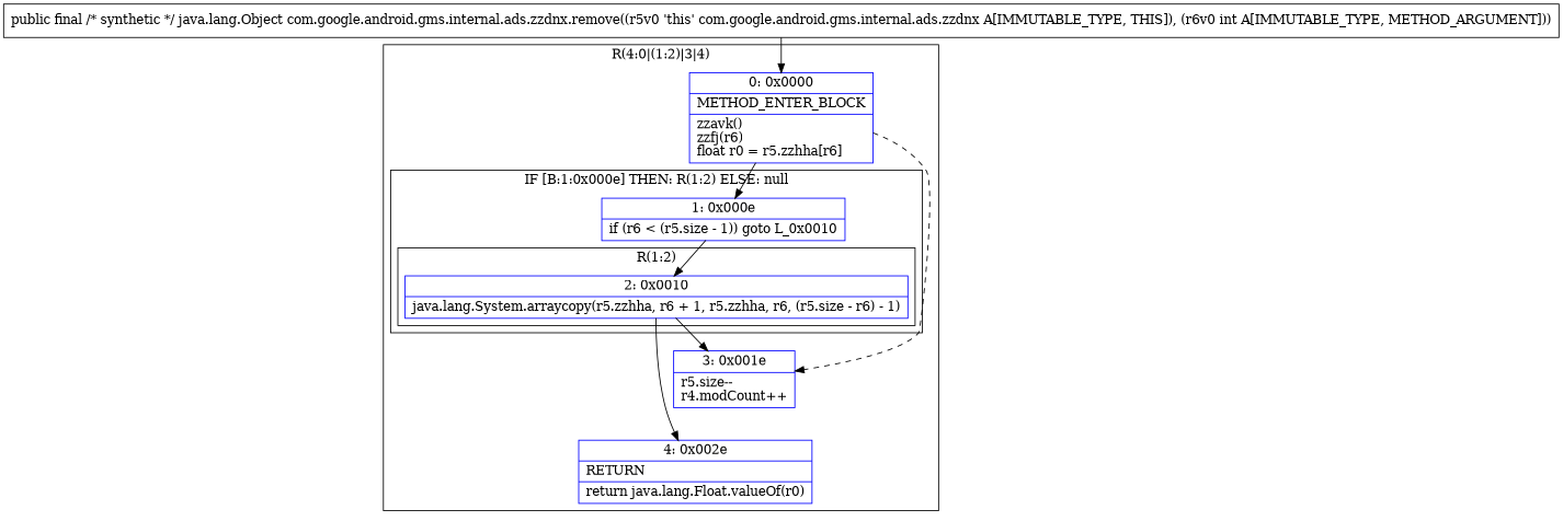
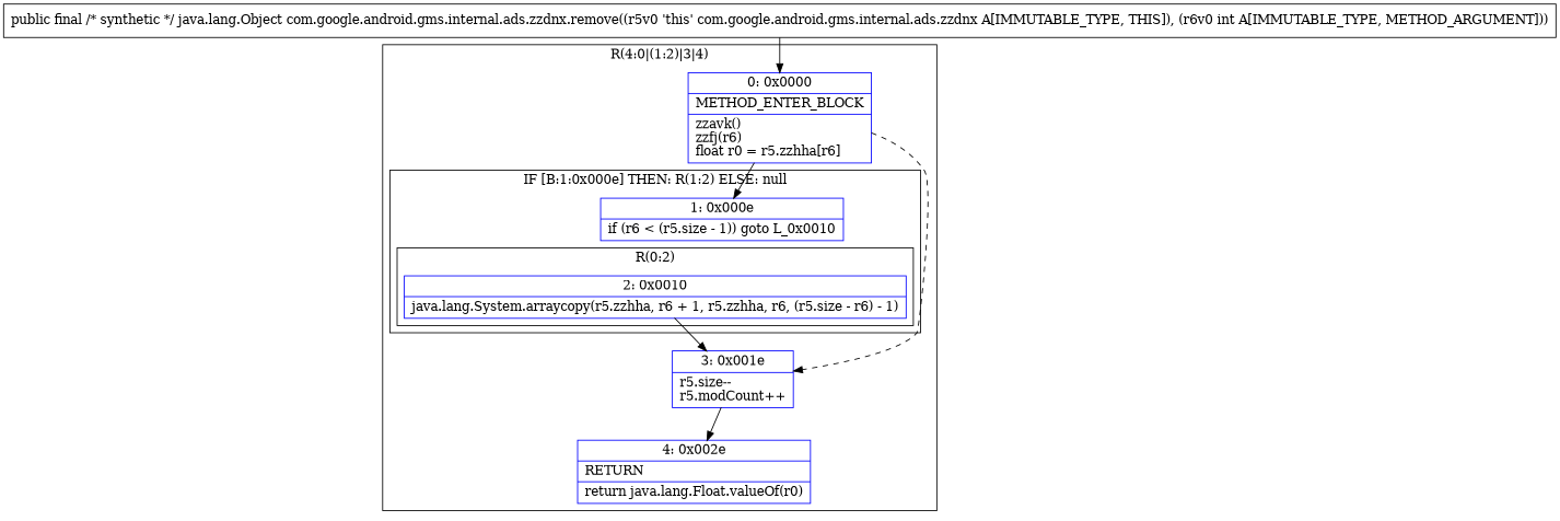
  digraph {
    node [color=blue shape=record]
    n1 [label="{2\:\ 0x0010|java.lang.System.arraycopy(r5.zzhha, r6 + 1, r5.zzhha, r6, (r5.size \- r6) \- 1)\l}"]
    n2 [label="{1\:\ 0x000e|if (r6 \< (r5.size \- 1)) goto L_0x0010\l}"]
    n3 [label="{0\:\ 0x0000|METHOD_ENTER_BLOCK\l|zzavk()\lzzfj(r6)\lfloat r0 = r5.zzhha[r6]\l}"]
-   n4 [label="{3\:\ 0x001e|r5.size\-\-\lr4.modCount++\l}"]
+   n4 [label="{3\:\ 0x001e|r5.size\-\-\lr5.modCount++\l}"]
    n5 [label="{4\:\ 0x002e|RETURN\l|return java.lang.Float.valueOf(r0)\l}"]
    n6 [label="{public final \/* synthetic *\/ java.lang.Object com.google.android.gms.internal.ads.zzdnx.remove((r5v0 'this' com.google.android.gms.internal.ads.zzdnx A[IMMUTABLE_TYPE, THIS]), (r6v0 int A[IMMUTABLE_TYPE, METHOD_ARGUMENT])) }" color=""]
    subgraph cluster_1 {
      label="R(4:0|(1:2)|3|4)"
      n3
      n4
      n5
      subgraph cluster_2 {
        label="IF [B:1:0x000e] THEN: R(1:2) ELSE: null"
        n2
        subgraph cluster_3 {
-         label="R(1:2)"
+         label="R(0:2)"
          n1
        }
      }
    }
    n1 -> n4
-   n2 -> n1
    n3 -> n2
    n3 -> n4 [style=dashed]
-   n1 -> n5
+   n4 -> n5
    n6 -> n3
  }
